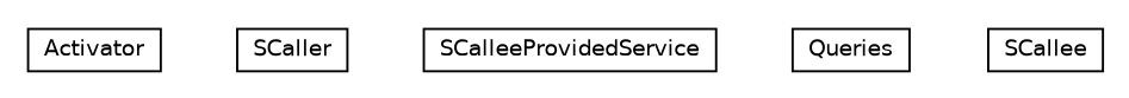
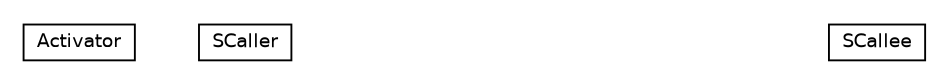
  digraph {
    nodesep=0.25
    ranksep=0.5
    node [fontcolor=black fontname=Helvetica fontsize=10.0 shape=plaintext]
    n1 [label=<<table title="org.universAAL.context.space.serv.Activator" border="0" cellborder="1" cellspacing="0" cellpadding="2" port="p" href="./Activator.html"> 		<tr><td><table border="0" cellspacing="0" cellpadding="1"> <tr><td align="center" balign="center"> Activator </td></tr> 		</table></td></tr> 		</table>>]
    n2 [label=<<table title="org.universAAL.context.space.serv.SCaller" border="0" cellborder="1" cellspacing="0" cellpadding="2" port="p" href="./SCaller.html"> 		<tr><td><table border="0" cellspacing="0" cellpadding="1"> <tr><td align="center" balign="center"> SCaller </td></tr> 		</table></td></tr> 		</table>>]
-   n3 [label=<<table title="org.universAAL.context.space.serv.SCalleeProvidedService" border="0" cellborder="1" cellspacing="0" cellpadding="2" port="p" href="./SCalleeProvidedService.html"> 		<tr><td><table border="0" cellspacing="0" cellpadding="1"> <tr><td align="center" balign="center"> SCalleeProvidedService </td></tr> 		</table></td></tr> 		</table>>]
-   n4 [label=<<table title="org.universAAL.context.space.serv.Queries" border="0" cellborder="1" cellspacing="0" cellpadding="2" port="p" href="./Queries.html"> 		<tr><td><table border="0" cellspacing="0" cellpadding="1"> <tr><td align="center" balign="center"> Queries </td></tr> 		</table></td></tr> 		</table>>]
    n5 [label=<<table title="org.universAAL.context.space.serv.SCallee" border="0" cellborder="1" cellspacing="0" cellpadding="2" port="p" href="./SCallee.html"> 		<tr><td><table border="0" cellspacing="0" cellpadding="1"> <tr><td align="center" balign="center"> SCallee </td></tr> 		</table></td></tr> 		</table>>]
  }
